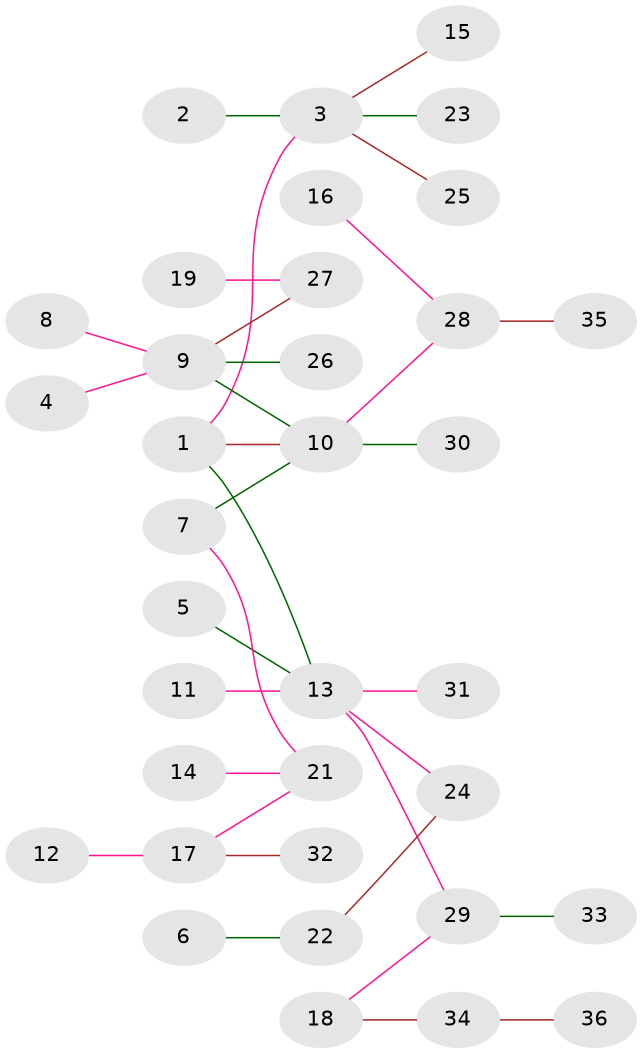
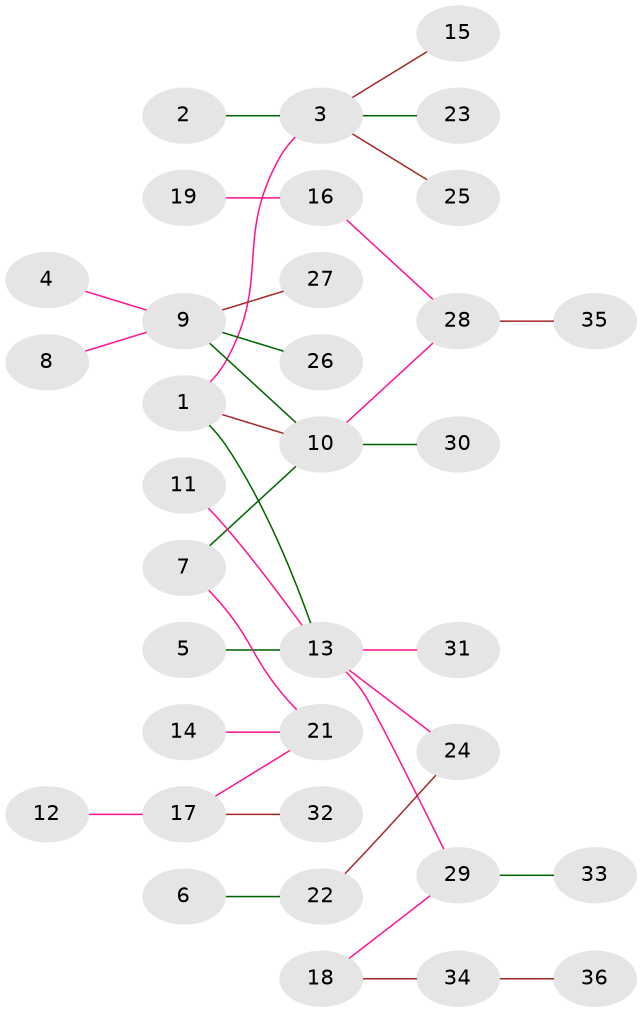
  graph {
    fontname="DejaVu Sans"
    rankdir=LR
    node [color=gray90 fontname="DejaVu Sans" style=filled]
    edge [color=deeppink fontname="DejaVu Sans" weight=1.0]
    1
    3
    10
    13
    15
    23
    25
    28
    30
    24
    29
    31
    2
    4
    9
    26
    27
    5
    6
    22
    7
    21
    8
    19
    35
    11
    12
    17
    32
    33
    14
    16
    18
    34
    36
    1 -- 3
    1 -- 10 [color=brown]
    1 -- 13 [color=darkgreen]
    3 -- 15 [color=brown]
    3 -- 23 [color=darkgreen]
    3 -- 25 [color=brown]
    10 -- 28
    10 -- 30 [color=darkgreen]
    13 -- 24
    13 -- 29
    13 -- 31
    28 -- 35 [color=brown]
    29 -- 33 [color=darkgreen]
    2 -- 3 [color=darkgreen]
    4 -- 9
    9 -- 10 [color=darkgreen]
    9 -- 26 [color=darkgreen]
    9 -- 27 [color=brown]
    5 -- 13 [color=darkgreen]
    6 -- 22 [color=darkgreen]
    22 -- 24 [color=brown]
    7 -- 10 [color=darkgreen]
    7 -- 21
    8 -- 9
-   19 -- 27
+   19 -- 16
    11 -- 13
    12 -- 17
    17 -- 21
    17 -- 32 [color=brown]
    14 -- 21
    16 -- 28
    18 -- 29
    18 -- 34 [color=brown]
    34 -- 36 [color=brown]
  }
